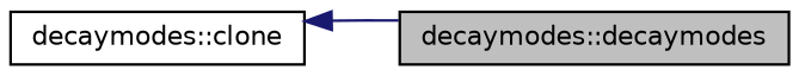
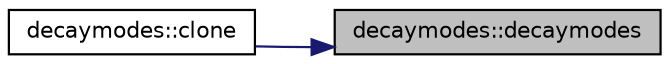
  digraph {
    rankdir=RL
    node [color=black fontname=Helvetica fontsize=10 shape=record style=filled]
    n1 [fillcolor=grey75 fontcolor=black height=0.2 label="decaymodes::decaymodes" width=0.4]
    n2 [fillcolor=white height=0.2 label="decaymodes::clone" width=0.4]
-   n2 -> n1 [color=midnightblue dir=back fontname=Helvetica fontsize=10 labelfontname=Helvetica labelfontsize=10 style=solid]
+   n1 -> n2 [color=midnightblue dir=back fontname=Helvetica fontsize=10 labelfontname=Helvetica labelfontsize=10 style=solid]
  }
